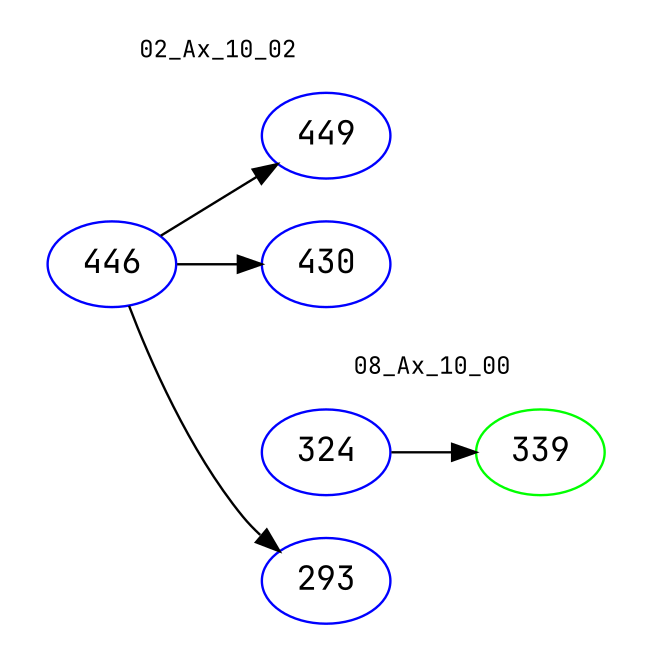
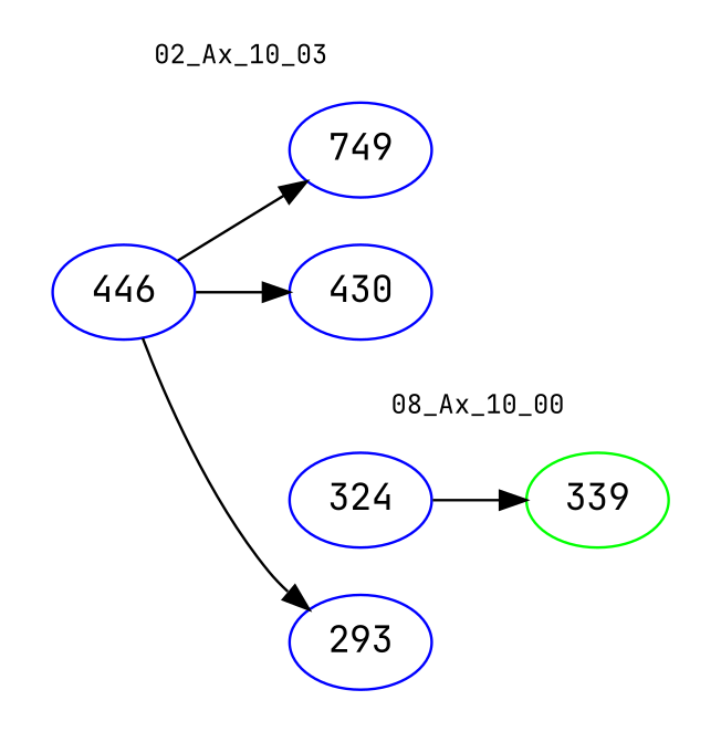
  digraph {
    fontname="JetBrains Mono"
    rankdir=LR
    node [color=blue fontname="JetBrains Mono"]
    edge [color=black fontname="JetBrains Mono"]
    n1 [label=446]
    n2 [label=430]
-   n3 [label=449]
+   n3 [label=749]
    n4 [label=324]
    n5 [label=293]
    n6 [color=green label=339]
    subgraph cluster_1 {
      color=white
      fontsize=10
-     label="02_Ax_10_02"
+     label="02_Ax_10_03"
      n1
      n2
      n3
    }
    subgraph cluster_2 {
      color=white
      fontsize=10
      label="08_Ax_10_00"
      n4
      n5
      n6
    }
    n1 -> n2
    n1 -> n3
    n1 -> n5
    n4 -> n6
  }
